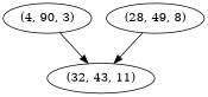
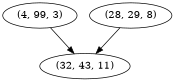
  digraph {
-   "(4, 90, 3)"
+   "(4, 90, 3)" [label="(4, 99, 3)"]
    "(32, 43, 11)"
-   "(28, 49, 8)"
+   "(28, 49, 8)" [label="(28, 29, 8)"]
    "(4, 90, 3)" -> "(32, 43, 11)"
    "(28, 49, 8)" -> "(32, 43, 11)"
  }
